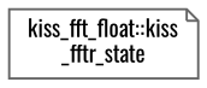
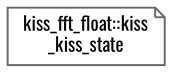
  digraph {
    rankdir=LR
    fontname=Oswald
-   n1 [color=grey40 fillcolor=white fontname=Oswald fontsize=10 height=0.2 label="kiss_fft_float::kiss\l_fftr_state" shape=note style=filled width=0.4]
+   n1 [color=grey40 fillcolor=white fontname=Oswald fontsize=10 height=0.2 label="kiss_fft_float::kiss\l_kiss_state" shape=note style=filled width=0.4]
  }
